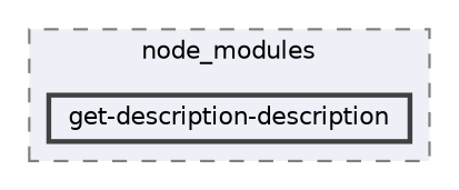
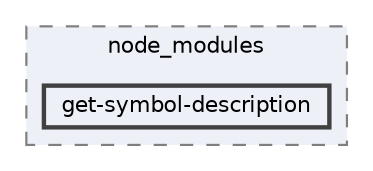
  digraph {
    compound=true
-   n1 [color=grey25 fillcolor="#edf0f7" fontname=Helvetica fontsize=10 height=0.2 label="get-description-description" shape=box style="filled,bold" width=0.4]
+   n1 [color=grey25 fillcolor="#edf0f7" fontname=Helvetica fontsize=10 height=0.2 label="get-symbol-description" shape=box style="filled,bold" width=0.4]
    subgraph cluster_1 {
      bgcolor="#edf0f7"
      fontname=Helvetica
      fontsize=10
      label=node_modules
      pencolor=grey50
      style="filled,dashed"
      n1
    }
  }
